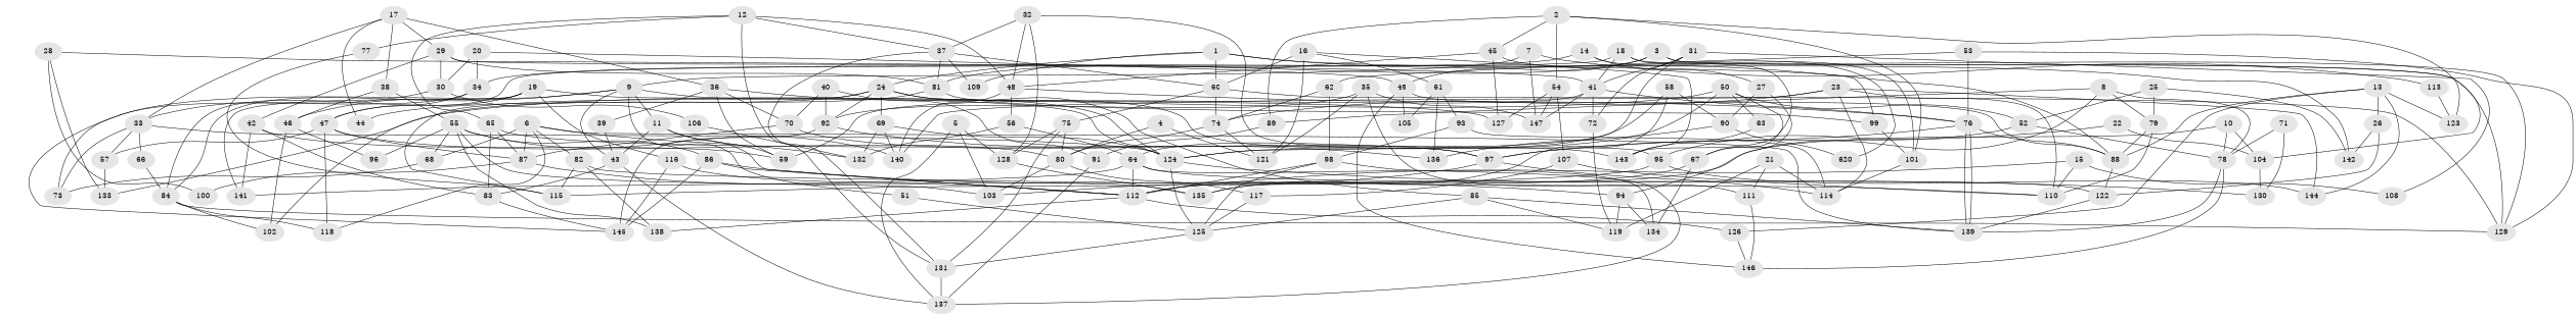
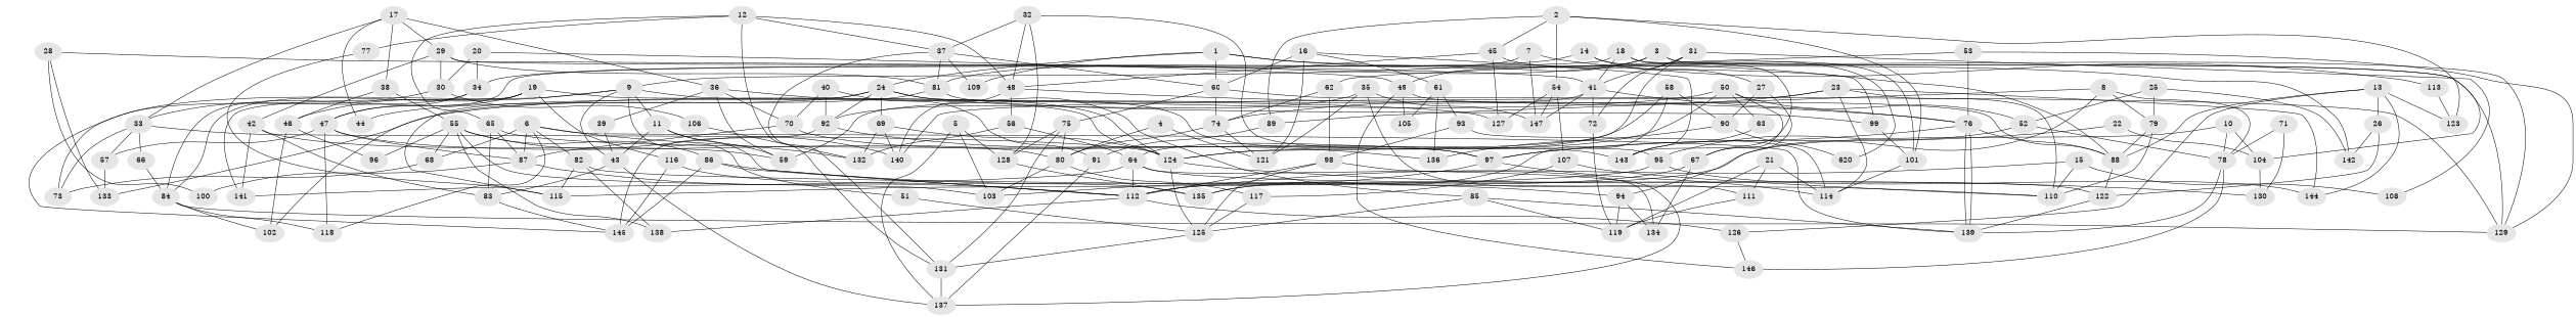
  graph {
    node [color=gray90 style=filled]
    1
    24
    60
    88
    109
    142
    44
    97
    69
    85
    92
    115
    129
    74
    75
    122
    2
    45
    54
    89
    101
    123
    127
    48
    n25 [label=620]
    147
    107
    91
    114
    3
    49
    81
    104
    105
    146
    99
    102
    130
    4
    80
    121
    103
    117
    5
    128
    137
    135
    6
    68
    82
    87
    118
    132
    139
    73
    110
    138
    112
    100
    7
    9
    113
    11
    43
    46
    51
    145
    8
    78
    79
    94
    119
    134
    59
    83
    96
    125
    10
    126
    12
    37
    65
    77
    131
    140
    76
    56
    143
    13
    26
    144
    14
    27
    34
    67
    90
    47
    15
    108
    16
    61
    93
    136
    17
    29
    33
    36
    38
    30
    42
    124
    57
    66
    39
    70
    55
    18
    41
    84
    72
    19
    116
    141
    20
    106
    21
    111
    22
    23
    25
    52
    95
    28
    133
    31
    32
    35
    86
    40
    64
    50
    63
    53
    62
    98
    58
    71
    1 -- 24
    1 -- 60
    1 -- 88
    1 -- 109
    1 -- 142
    24 -- 44
    24 -- 97
    24 -- 69
    24 -- 85
    24 -- 92
    24 -- 115
    60 -- 129
    60 -- 74
    60 -- 75
    88 -- 122
    97 -- 114
    97 -- 103
    69 -- 132
    69 -- 140
    69 -- 124
    85 -- 139
    85 -- 119
    85 -- 125
    92 -- 145
    92 -- 136
    74 -- 80
    74 -- 121
    75 -- 80
    75 -- 128
    75 -- 131
    122 -- 139
    2 -- 45
    2 -- 54
    2 -- 89
    2 -- 101
    2 -- 123
    45 -- 127
    45 -- 48
    45 -- n25
    54 -- 127
    54 -- 147
    54 -- 107
    89 -- 91
    101 -- 114
    48 -- 140
    48 -- 76
    48 -- 56
    107 -- 117
    107 -- 110
    91 -- 137
    3 -- 129
    3 -- 49
    3 -- 81
    3 -- 104
    49 -- 88
    49 -- 105
    49 -- 146
    81 -- 99
    81 -- 102
    104 -- 130
    99 -- 101
    4 -- 80
    4 -- 121
    80 -- 103
    80 -- 117
    117 -- 125
    5 -- 103
    5 -- 128
    5 -- 137
    128 -- 135
    6 -- 68
    6 -- 82
    6 -- 87
    6 -- 118
    6 -- 132
    6 -- 139
    68 -- 73
    82 -- 115
    82 -- 110
    82 -- 138
    87 -- 112
    87 -- 100
    112 -- 138
    112 -- 126
    7 -- 147
    7 -- 9
    7 -- 113
    9 -- 127
    9 -- 11
    9 -- 43
    9 -- 46
    9 -- 51
    9 -- 145
    113 -- 123
    11 -- 112
    11 -- 43
    11 -- 59
    43 -- 137
    43 -- 83
    46 -- 102
    46 -- 96
    51 -- 125
    8 -- 89
    8 -- 78
    8 -- 79
    8 -- 94
    78 -- 146
    78 -- 139
    79 -- 88
    79 -- 110
    94 -- 119
    94 -- 134
    83 -- 145
    125 -- 131
    10 -- 104
    10 -- 135
    10 -- 78
    126 -- 146
    12 -- 48
    12 -- 37
    12 -- 65
    12 -- 77
    12 -- 131
    37 -- 60
    37 -- 109
    37 -- 81
    37 -- 131
    65 -- 87
    65 -- 83
    65 -- 143
    77 -- 115
    131 -- 137
    76 -- 88
    76 -- 97
    76 -- 139
    76 -- 139
    56 -- 132
    56 -- 64
    13 -- 88
    13 -- 123
    13 -- 126
    13 -- 26
    13 -- 144
    26 -- 142
    26 -- 122
    14 -- 101
    14 -- 27
    14 -- 34
    27 -- 67
    27 -- 90
    34 -- 73
    34 -- 47
    67 -- 112
    67 -- 134
    90 -- n25
    90 -- 136
    47 -- 80
    47 -- 87
    47 -- 118
    47 -- 57
    15 -- 110
    15 -- 112
    15 -- 108
    16 -- 60
    16 -- 121
    16 -- 143
    16 -- 61
    61 -- 105
    61 -- 93
    61 -- 136
    93 -- 114
    93 -- 98
    17 -- 44
    17 -- 29
    17 -- 33
    17 -- 36
    17 -- 38
    29 -- 81
    29 -- 99
    29 -- 30
    29 -- 42
    33 -- 73
    33 -- 124
    33 -- 57
    33 -- 66
    36 -- 59
    36 -- 124
    36 -- 39
    36 -- 70
    38 -- 46
    38 -- 55
    30 -- 33
    30 -- 106
    42 -- 59
    42 -- 83
    42 -- 141
    124 -- 130
    124 -- 125
    57 -- 133
    66 -- 84
    39 -- 43
    70 -- 97
    70 -- 87
    55 -- 103
    55 -- 68
    55 -- 138
    55 -- 96
    55 -- 140
    55 -- 86
    18 -- 129
    18 -- 143
    18 -- 41
    18 -- 84
    41 -- 147
    41 -- 59
    41 -- 76
    41 -- 72
    84 -- 129
    84 -- 102
    84 -- 118
    72 -- 119
    19 -- 47
    19 -- 124
    19 -- 84
    19 -- 116
    19 -- 141
    116 -- 135
    116 -- 145
    20 -- 49
    20 -- 34
    20 -- 30
    106 -- 132
    21 -- 114
    21 -- 119
    21 -- 111
-   111 -- 146
+   111 -- 119
    22 -- 97
    22 -- 104
    23 -- 74
    23 -- 114
    23 -- 110
    23 -- 140
    23 -- 144
    25 -- 142
    25 -- 79
    25 -- 52
    52 -- 78
    52 -- 95
    95 -- 115
    95 -- 144
    28 -- 100
    28 -- 41
    28 -- 133
    31 -- 108
    31 -- 124
    31 -- 41
    31 -- 72
    32 -- 48
    32 -- 128
    32 -- 37
    32 -- 95
    35 -- 92
    35 -- 147
    35 -- 121
    35 -- 111
    86 -- 112
    86 -- 145
    86 -- 94
    40 -- 92
    40 -- 91
    40 -- 70
    64 -- 122
    64 -- 112
    64 -- 134
    64 -- 141
    50 -- 67
    50 -- 124
    50 -- 52
    50 -- 133
    50 -- 63
    63 -- 143
    53 -- 129
    53 -- 76
    53 -- 62
    62 -- 74
    62 -- 98
    98 -- 137
    98 -- 112
    98 -- 125
    58 -- 135
    58 -- 90
    58 -- 64
    71 -- 130
    71 -- 78
  }
